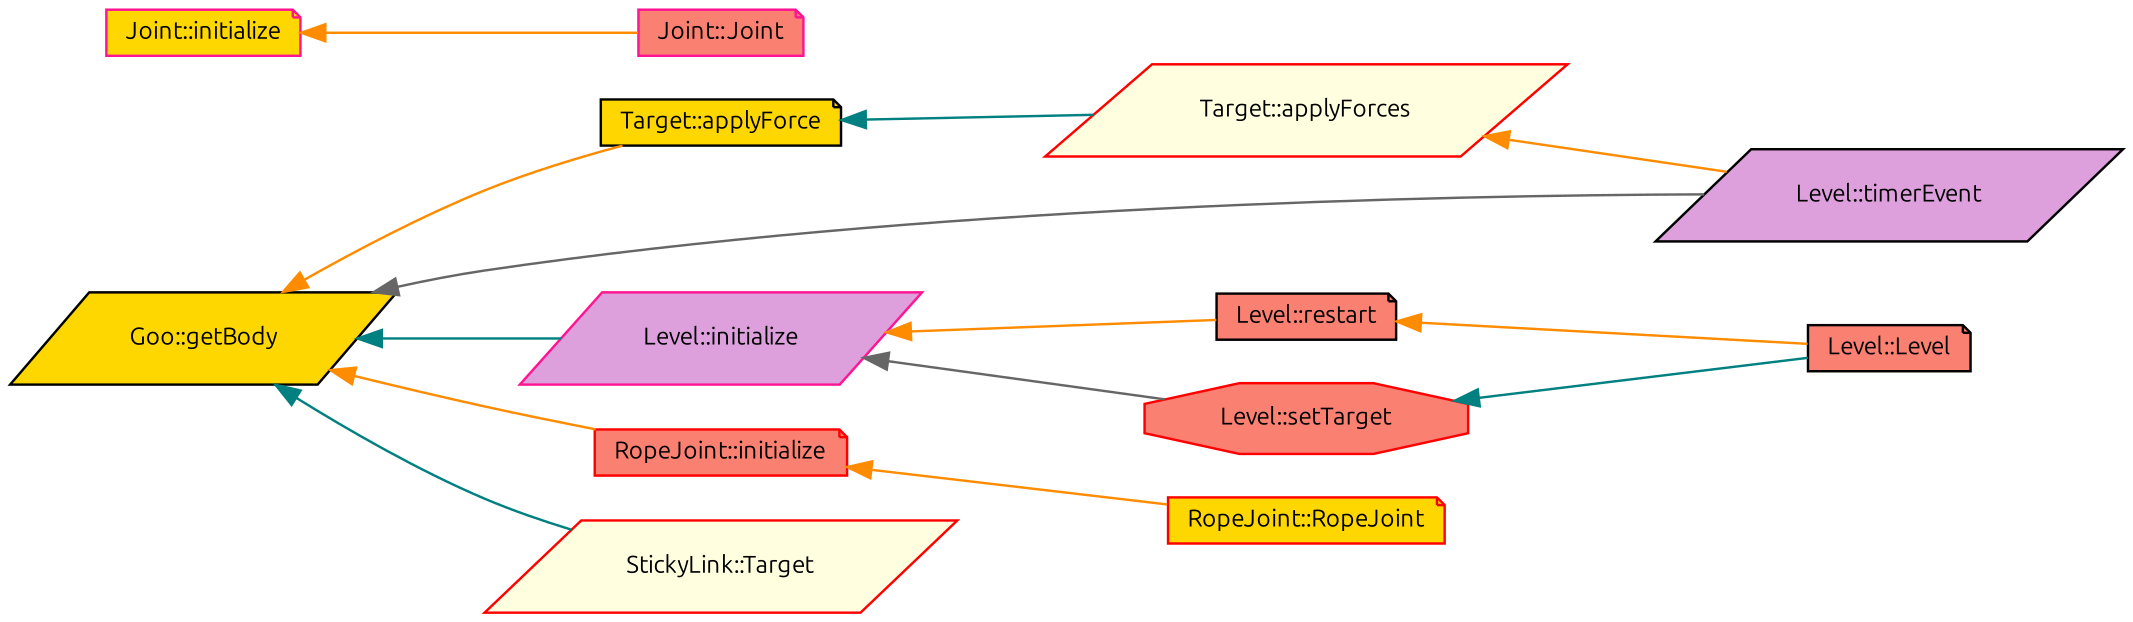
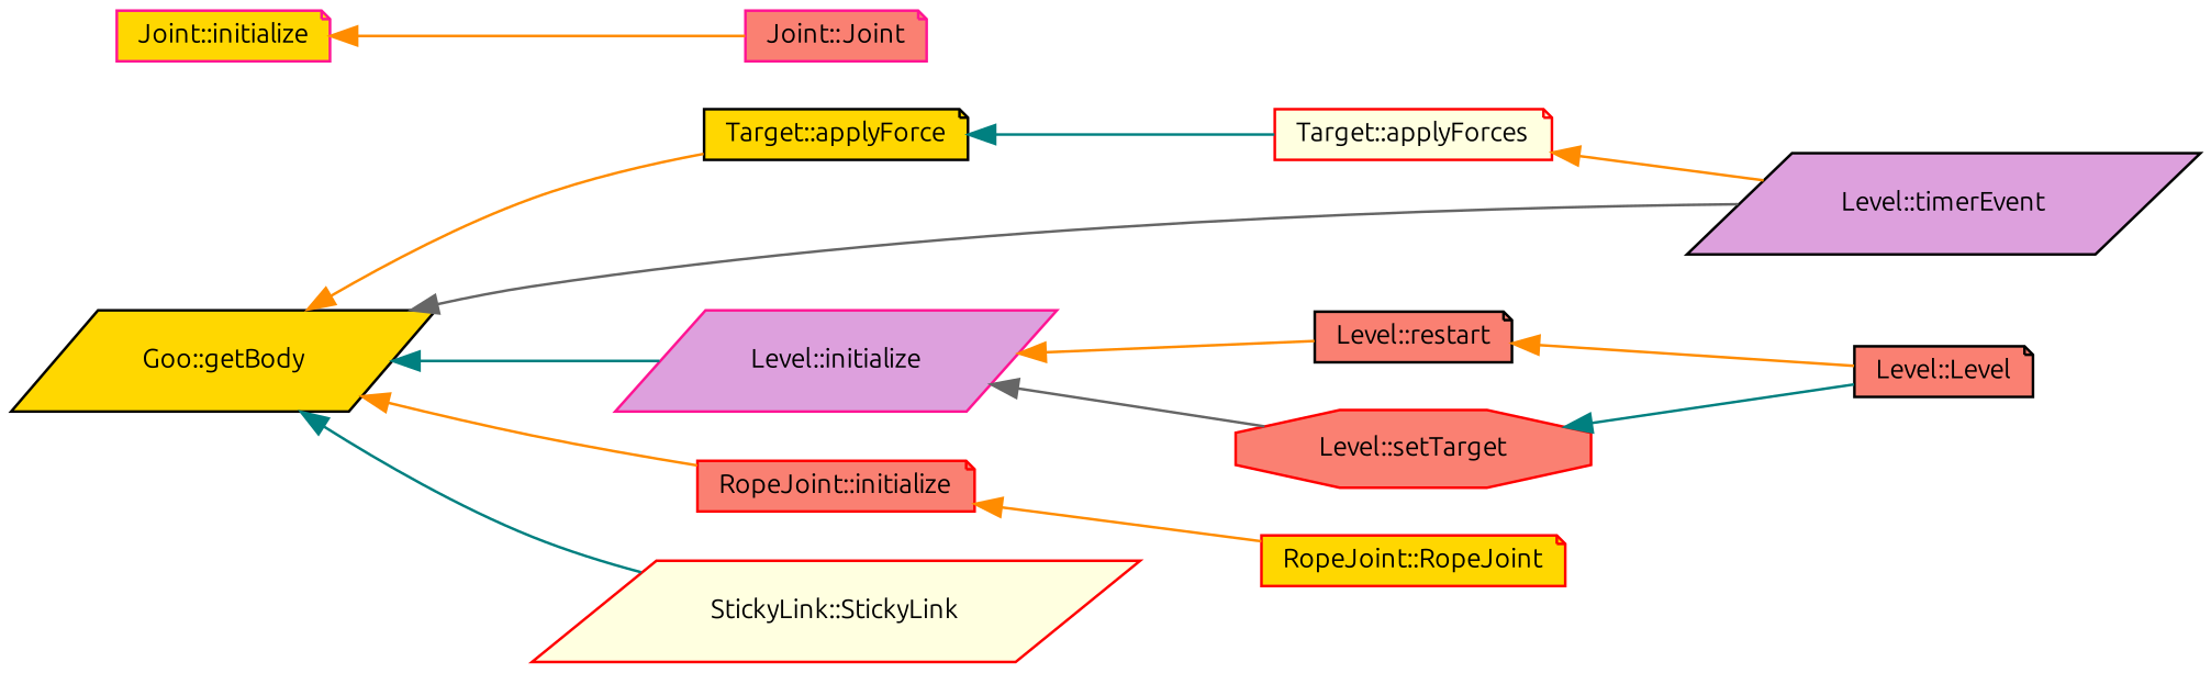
  digraph {
    fontname=Ubuntu
    rankdir=LR
    node [color=black fillcolor=salmon fontname=Ubuntu fontsize=10 shape=note style=filled]
    edge [color=darkorange dir=back fontname=Ubuntu fontsize=10 labelfontname=Helvetica labelfontsize=10 style=solid]
    n1 [fillcolor=gold fontcolor=black height=0.2 label="Goo::getBody" shape=parallelogram width=0.4]
    n2 [fillcolor=gold height=0.2 label="Target::applyForce" width=0.4]
    n3 [fillcolor=plum height=0.2 label="Level::timerEvent" shape=parallelogram width=0.4]
    n4 [color=deeppink fillcolor=plum height=0.2 label="Level::initialize" shape=parallelogram width=0.4]
    n5 [color=red height=0.2 label="RopeJoint::initialize" width=0.4]
-   n6 [color=red fillcolor=lightyellow height=0.2 label="StickyLink::Target" shape=parallelogram width=0.4]
-   n7 [color=red fillcolor=lightyellow height=0.2 label="Target::applyForces" shape=parallelogram width=0.4]
+   n6 [color=red fillcolor=lightyellow height=0.2 label="StickyLink::StickyLink" shape=parallelogram width=0.4]
+   n7 [color=red fillcolor=lightyellow height=0.2 label="Target::applyForces" width=0.4]
    n8 [height=0.2 label="Level::restart" width=0.4]
    n9 [color=red height=0.2 label="Level::setTarget" shape=octagon width=0.4]
    n10 [color=red fillcolor=gold height=0.2 label="RopeJoint::RopeJoint" width=0.4]
    n11 [color=deeppink fillcolor=gold height=0.2 label="Joint::initialize" width=0.4]
    n12 [color=deeppink height=0.2 label="Joint::Joint" width=0.4]
    n13 [height=0.2 label="Level::Level" width=0.4]
    n1 -> n2
    n1 -> n3 [color=gray40]
    n1 -> n4 [color=teal]
    n1 -> n5
    n1 -> n6 [color=teal]
    n2 -> n7 [color=teal]
    n4 -> n8
    n4 -> n9 [color=gray40]
    n5 -> n10
    n7 -> n3
    n8 -> n13
    n9 -> n13 [color=teal]
    n11 -> n12
  }
